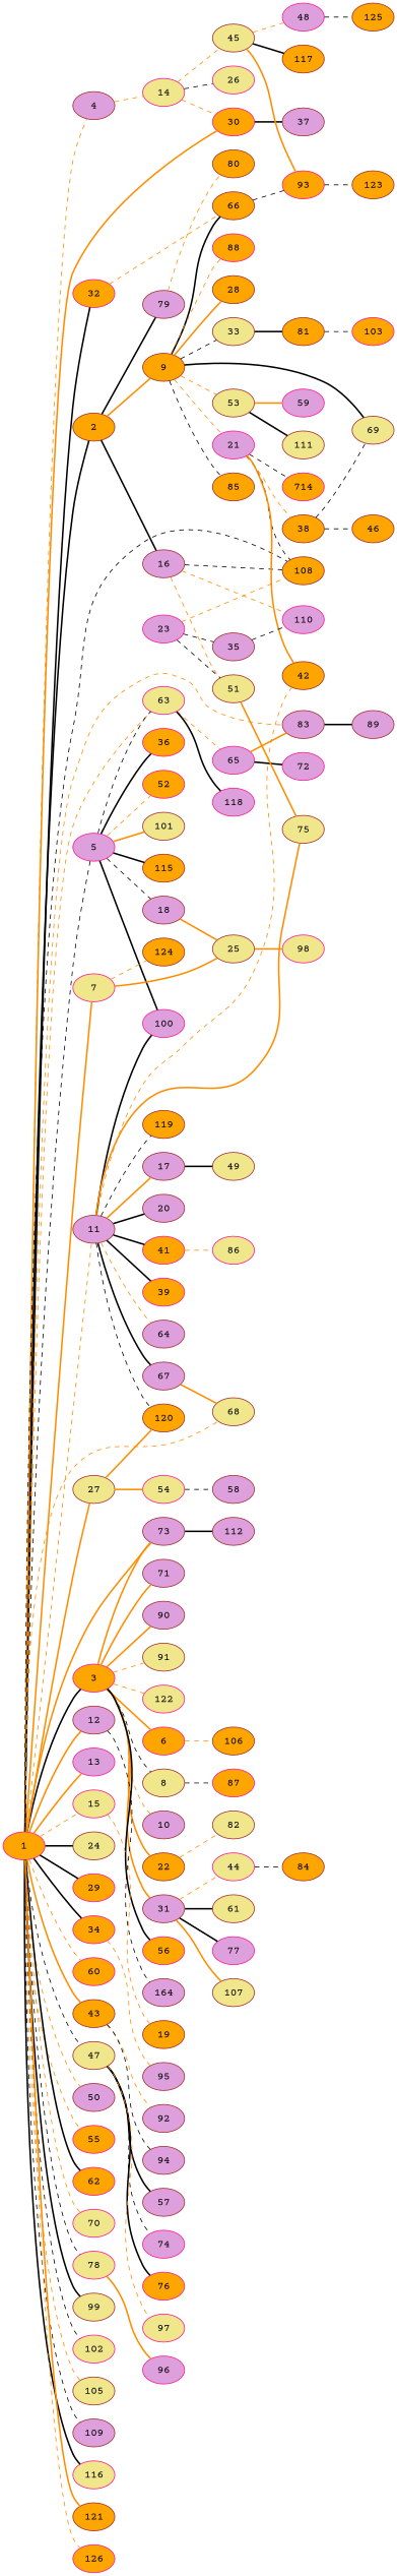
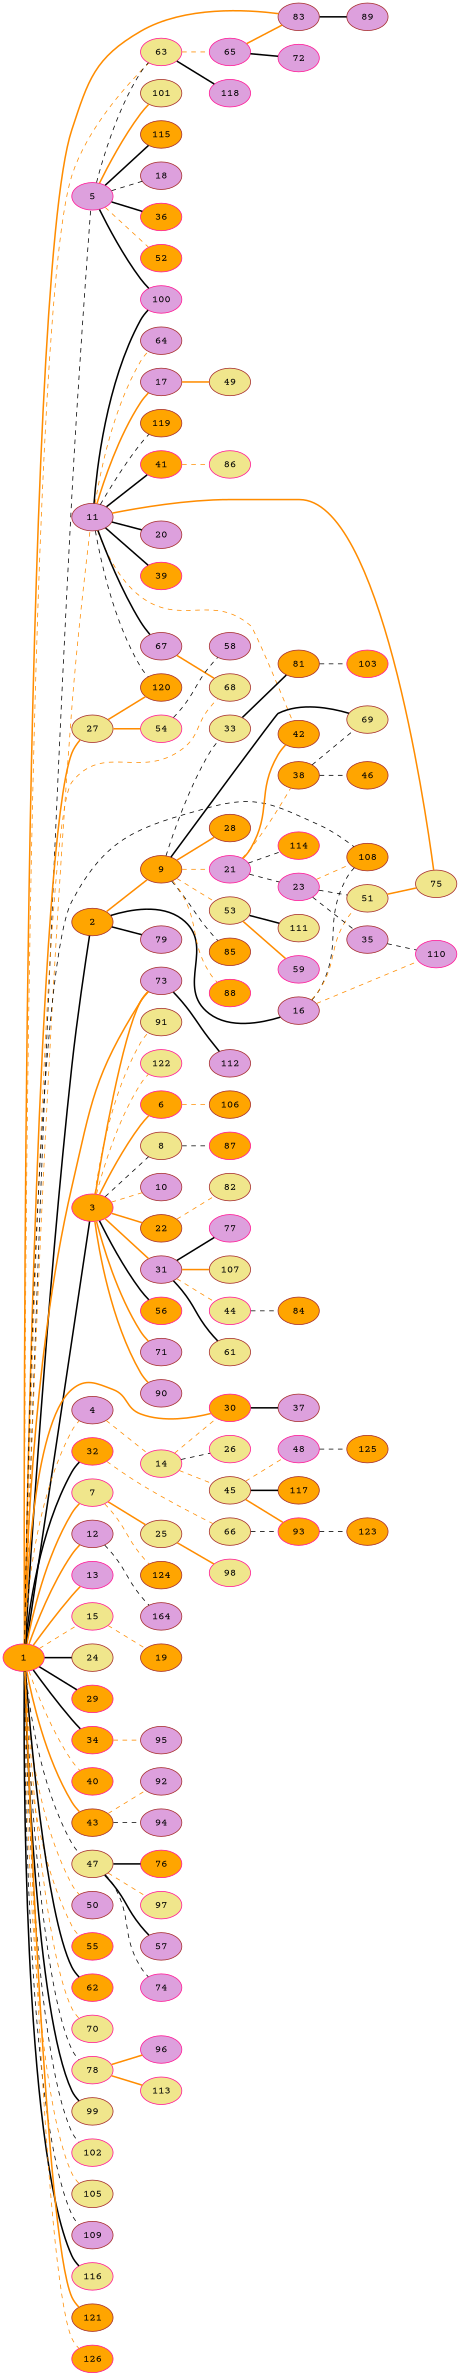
  graph {
    fontname="Courier Prime"
    rankdir=LR
    node [color=brown fillcolor=orange fontname="Courier Prime" style=filled]
    edge [color=darkorange fontname="Courier Prime" style=dashed]
    1 [color=deeppink]
    2
    3 [color=deeppink]
    4 [fillcolor=plum]
    5 [color=deeppink fillcolor=plum]
    7 [color=deeppink fillcolor=khaki]
    11 [fillcolor=plum]
    12 [fillcolor=plum]
    13 [color=deeppink fillcolor=plum]
    15 [color=deeppink fillcolor=khaki]
    24 [fillcolor=khaki]
    27 [fillcolor=khaki]
    29 [color=deeppink]
    30 [color=deeppink]
    32 [color=deeppink]
    34 [color=deeppink]
-   40 [color=deeppink label=60]
+   40 [color=deeppink]
    43
    47 [fillcolor=khaki]
    50 [fillcolor=plum]
    55 [color=deeppink]
    62 [color=deeppink]
    63 [color=deeppink fillcolor=khaki]
    68 [fillcolor=khaki]
    70 [color=deeppink fillcolor=khaki]
    73 [fillcolor=plum]
    78 [color=deeppink fillcolor=khaki]
    83 [fillcolor=plum]
    99 [fillcolor=khaki]
    102 [color=deeppink fillcolor=khaki]
    105 [fillcolor=khaki]
    108
    109 [fillcolor=plum]
    116 [color=deeppink fillcolor=khaki]
    121
    126 [color=deeppink]
    9
    16 [fillcolor=plum]
    79 [fillcolor=plum]
    6 [color=deeppink]
    8 [fillcolor=khaki]
    10 [fillcolor=plum]
    22
    31 [fillcolor=plum]
    56 [color=deeppink]
    71 [fillcolor=plum]
    90 [fillcolor=plum]
    91 [fillcolor=khaki]
    122 [color=deeppink fillcolor=khaki]
    14 [color=deeppink fillcolor=khaki]
    18 [fillcolor=plum]
    36 [color=deeppink]
    52 [color=deeppink]
    100 [color=deeppink fillcolor=plum]
    101 [fillcolor=khaki]
    115
    25 [fillcolor=khaki]
    124
    17 [fillcolor=plum]
    20 [fillcolor=plum]
    39 [color=deeppink]
    41 [color=deeppink]
    42
    64 [fillcolor=plum]
    67 [fillcolor=plum]
    75 [fillcolor=khaki]
    119
    120
    n69 [fillcolor=plum label=164]
    19
    54 [color=deeppink fillcolor=khaki]
    37 [fillcolor=plum]
-   66
+   66 [fillcolor=khaki]
    95 [fillcolor=plum]
    92 [fillcolor=plum]
    94 [fillcolor=plum]
    57 [fillcolor=plum]
    74 [color=deeppink fillcolor=plum]
    76 [color=deeppink]
    97 [color=deeppink fillcolor=khaki]
    65 [color=deeppink fillcolor=plum]
    118 [color=deeppink fillcolor=plum]
    112 [fillcolor=plum]
    96 [color=deeppink fillcolor=plum]
+   113 [color=deeppink fillcolor=khaki]
    89 [fillcolor=plum]
    21 [color=deeppink fillcolor=plum]
    28
    33 [fillcolor=khaki]
    53 [fillcolor=khaki]
    69 [fillcolor=khaki]
    85
    88 [color=deeppink]
    51 [fillcolor=khaki]
    110 [color=deeppink fillcolor=plum]
-   80
    106
    87 [color=deeppink]
    82 [fillcolor=khaki]
    44 [color=deeppink fillcolor=khaki]
    61 [fillcolor=khaki]
    77 [color=deeppink fillcolor=plum]
    107 [fillcolor=khaki]
    26 [color=deeppink fillcolor=khaki]
    45 [fillcolor=khaki]
    98 [color=deeppink fillcolor=khaki]
    23 [color=deeppink fillcolor=plum]
    38
-   114 [color=deeppink label=714]
+   114 [color=deeppink]
    81
    59 [color=deeppink fillcolor=plum]
    111 [fillcolor=khaki]
    93 [color=deeppink]
    49 [fillcolor=khaki]
    86 [color=deeppink fillcolor=khaki]
    48 [color=deeppink fillcolor=plum]
    117
    35 [fillcolor=plum]
    46
    58 [fillcolor=plum]
    84
    103 [color=deeppink]
    125
    123
    72 [color=deeppink fillcolor=plum]
    1 -- 2 [color=black style=bold]
    1 -- 3 [color=black style=bold]
    1 -- 4
    1 -- 5 [color=black]
    1 -- 7 [style=bold]
    1 -- 11
    1 -- 12 [style=bold]
    1 -- 13 [style=bold]
    1 -- 15
    1 -- 24 [color=black style=bold]
    1 -- 27 [style=bold]
    1 -- 29 [color=black style=bold]
    1 -- 30 [style=bold]
    1 -- 32 [color=black style=bold]
    1 -- 34 [color=black style=bold]
    1 -- 40
    1 -- 43 [style=bold]
    1 -- 47 [color=black]
    1 -- 50
    1 -- 55
    1 -- 62 [color=black style=bold]
    1 -- 63
    1 -- 68
    1 -- 70
    1 -- 73 [style=bold]
    1 -- 78 [color=black]
-   1 -- 83
+   1 -- 83 [style=bold]
    1 -- 99 [color=black style=bold]
    1 -- 102 [color=black]
    1 -- 105
    1 -- 108 [color=black]
    1 -- 109 [color=black]
    1 -- 116 [color=black style=bold]
    1 -- 121 [style=bold]
    1 -- 126
    2 -- 9 [style=bold]
    2 -- 16 [color=black style=bold]
    2 -- 79 [color=black style=bold]
    3 -- 73 [style=bold]
    3 -- 6 [style=bold]
    3 -- 8 [color=black]
    3 -- 10
    3 -- 22 [style=bold]
    3 -- 31 [style=bold]
    3 -- 56 [color=black style=bold]
    3 -- 71 [style=bold]
    3 -- 90 [style=bold]
    3 -- 91
    3 -- 122
    4 -- 14
    5 -- 63 [color=black]
    5 -- 18 [color=black]
    5 -- 36 [color=black style=bold]
    5 -- 52
    5 -- 100 [color=black style=bold]
    5 -- 101 [style=bold]
    5 -- 115 [color=black style=bold]
    7 -- 25 [style=bold]
    7 -- 124
    11 -- 100 [color=black style=bold]
    11 -- 17 [style=bold]
    11 -- 20 [color=black style=bold]
    11 -- 39 [color=black style=bold]
    11 -- 41 [color=black style=bold]
    11 -- 42
    11 -- 64
    11 -- 67 [color=black style=bold]
    11 -- 75 [style=bold]
    11 -- 119 [color=black]
    11 -- 120 [color=black]
    12 -- n69 [color=black]
    15 -- 19
    27 -- 120 [style=bold]
    27 -- 54 [style=bold]
    30 -- 37 [color=black style=bold]
    32 -- 66
    34 -- 95
    43 -- 92
    43 -- 94 [color=black]
    47 -- 57 [color=black style=bold]
    47 -- 74 [color=black]
    47 -- 76 [color=black style=bold]
    47 -- 97
    63 -- 65
    63 -- 118 [color=black style=bold]
    73 -- 112 [color=black style=bold]
    78 -- 96 [style=bold]
+   78 -- 113 [style=bold]
    83 -- 89 [color=black style=bold]
-   9 -- 66 [color=black style=bold]
    9 -- 21
    9 -- 28 [style=bold]
    9 -- 33 [color=black]
    9 -- 53
    9 -- 69 [color=black style=bold]
    9 -- 85 [color=black]
    9 -- 88
    16 -- 108 [color=black]
    16 -- 51
    16 -- 110
-   79 -- 80
    6 -- 106
    8 -- 87 [color=black]
    22 -- 82
    31 -- 44
    31 -- 61 [color=black style=bold]
    31 -- 77 [color=black style=bold]
    31 -- 107 [style=bold]
    14 -- 30
    14 -- 26 [color=black]
    14 -- 45
-   18 -- 25 [style=bold]
    25 -- 98 [style=bold]
-   17 -- 49 [color=black style=bold]
+   17 -- 49 [style=bold]
    41 -- 86
    67 -- 68 [style=bold]
    54 -- 58 [color=black]
    66 -- 93 [color=black]
    65 -- 83 [style=bold]
    65 -- 72 [color=black style=bold]
    21 -- 42 [style=bold]
-   21 -- 108 [color=black]
+   21 -- 23 [color=black]
    21 -- 38
    21 -- 114 [color=black]
    33 -- 81 [color=black style=bold]
    53 -- 59 [style=bold]
    53 -- 111 [color=black style=bold]
    51 -- 75 [style=bold]
    44 -- 84 [color=black]
    45 -- 93 [style=bold]
    45 -- 48
    45 -- 117 [color=black style=bold]
    23 -- 108
    23 -- 51 [color=black]
    23 -- 35 [color=black]
    38 -- 69 [color=black]
    38 -- 46 [color=black]
    81 -- 103 [color=black]
    93 -- 123 [color=black]
    48 -- 125 [color=black]
    35 -- 110 [color=black]
  }
